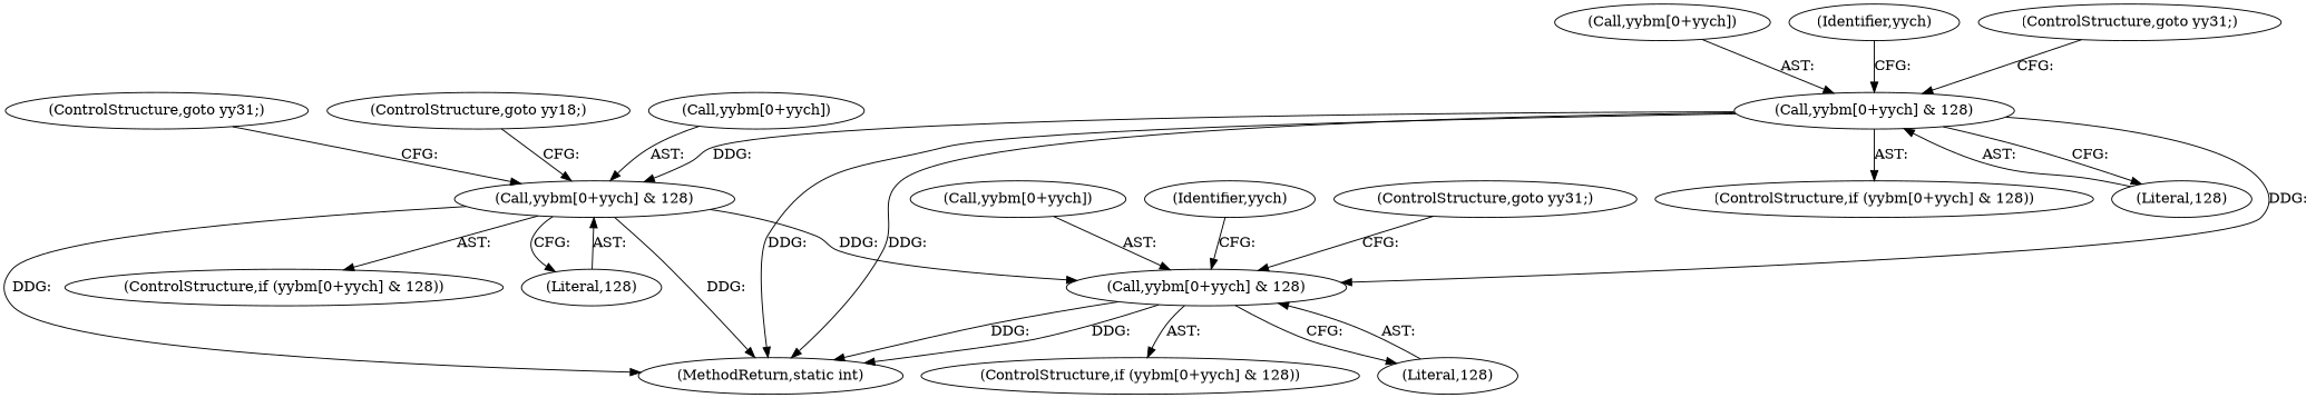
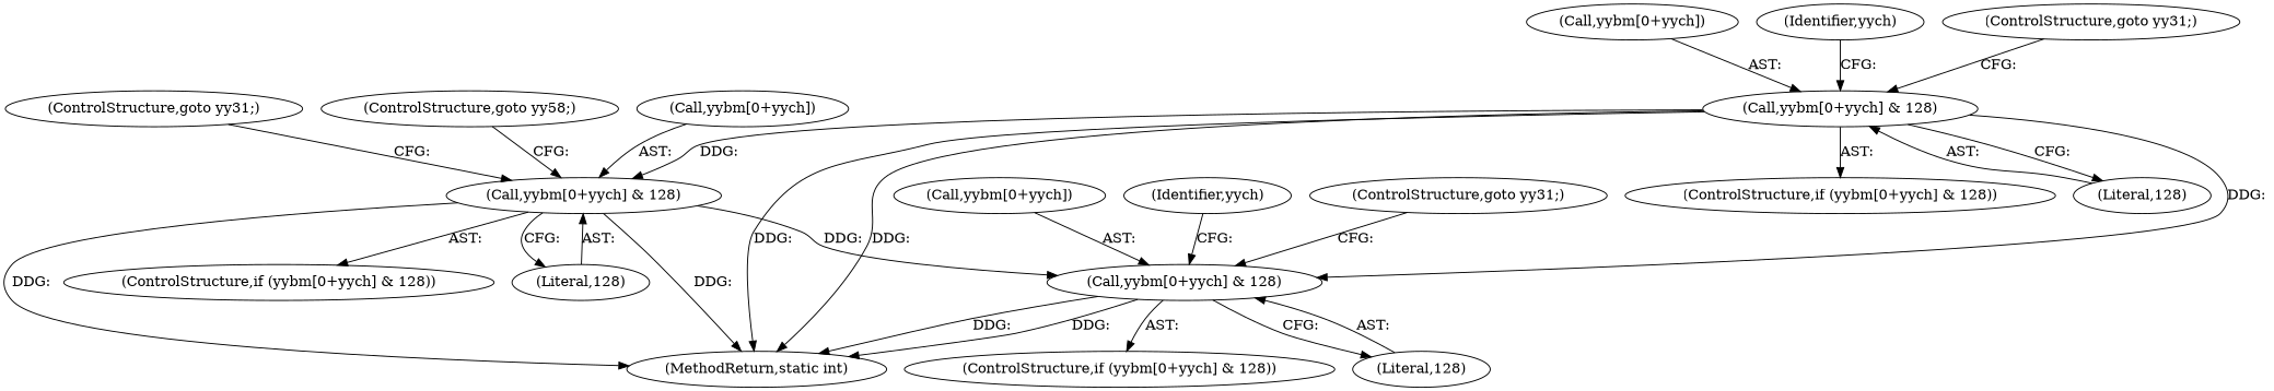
  digraph {
    n1 [label="(Call,yybm[0+yych] & 128)"]
    n2 [label="(Call,yybm[0+yych] & 128)"]
    n3 [label="(MethodReturn,static int)"]
    n4 [label="(ControlStructure,if (yybm[0+yych] & 128))"]
    n5 [label="(Literal,128)"]
    n6 [label="(Call,yybm[0+yych] & 128)"]
    n7 [label="(ControlStructure,if (yybm[0+yych] & 128))"]
    n8 [label="(Literal,128)"]
    n9 [label="(Literal,128)"]
    n10 [label="(ControlStructure,if (yybm[0+yych] & 128))"]
-   n11 [label="(ControlStructure,goto yy18;)"]
+   n11 [label="(ControlStructure,goto yy58;)"]
    n12 [label="(Identifier,yych)"]
    n13 [label="(Call,yybm[0+yych])"]
    n14 [label="(Call,yybm[0+yych])"]
    n15 [label="(Call,yybm[0+yych])"]
    n16 [label="(Identifier,yych)"]
    n17 [label="(ControlStructure,goto yy31;)"]
    n18 [label="(ControlStructure,goto yy31;)"]
    n19 [label="(ControlStructure,goto yy31;)"]
    n1 -> n2 [label="DDG: "]
    n1 -> n3 [label="DDG: "]
    n1 -> n3 [label="DDG: "]
    n1 -> n4 [label="AST: "]
    n1 -> n5 [label="CFG: "]
    n2 -> n3 [label="DDG: "]
    n2 -> n3 [label="DDG: "]
    n2 -> n9 [label="CFG: "]
    n2 -> n10 [label="AST: "]
    n5 -> n1 [label="AST: "]
    n6 -> n1 [label="DDG: "]
    n6 -> n2 [label="DDG: "]
    n6 -> n3 [label="DDG: "]
    n6 -> n3 [label="DDG: "]
    n6 -> n7 [label="AST: "]
    n6 -> n8 [label="CFG: "]
    n8 -> n6 [label="AST: "]
    n9 -> n2 [label="AST: "]
    n11 -> n1 [label="CFG: "]
    n12 -> n2 [label="CFG: "]
    n13 -> n1 [label="AST: "]
    n14 -> n2 [label="AST: "]
    n15 -> n6 [label="AST: "]
    n16 -> n6 [label="CFG: "]
    n17 -> n6 [label="CFG: "]
    n18 -> n2 [label="CFG: "]
    n19 -> n1 [label="CFG: "]
  }
